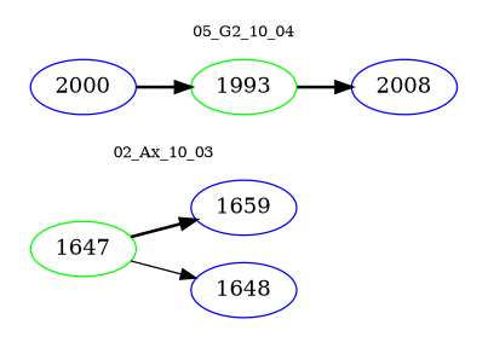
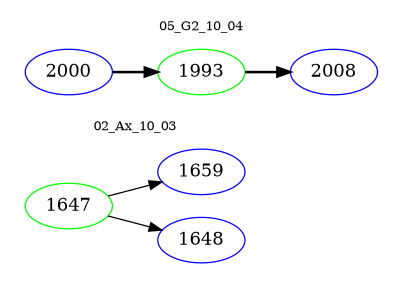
  digraph {
    rankdir=LR
    node [color=blue]
    edge [color=black style=solid]
    n1 [label=1648]
    n2 [color=green label=1647]
    n3 [label=1659]
    n4 [label=2000]
    n5 [color=green label=1993]
    n6 [label=2008]
    subgraph cluster_1 {
      color=white
      fontsize=10
      label="02_Ax_10_03"
      n1
      n2
      n3
    }
    subgraph cluster_2 {
      color=white
      fontsize=10
      label="05_G2_10_04"
      n4
      n5
      n6
    }
    n2 -> n1
-   n2 -> n3 [style=bold]
+   n2 -> n3
    n4 -> n5 [style=bold]
    n5 -> n6 [style=bold]
  }
